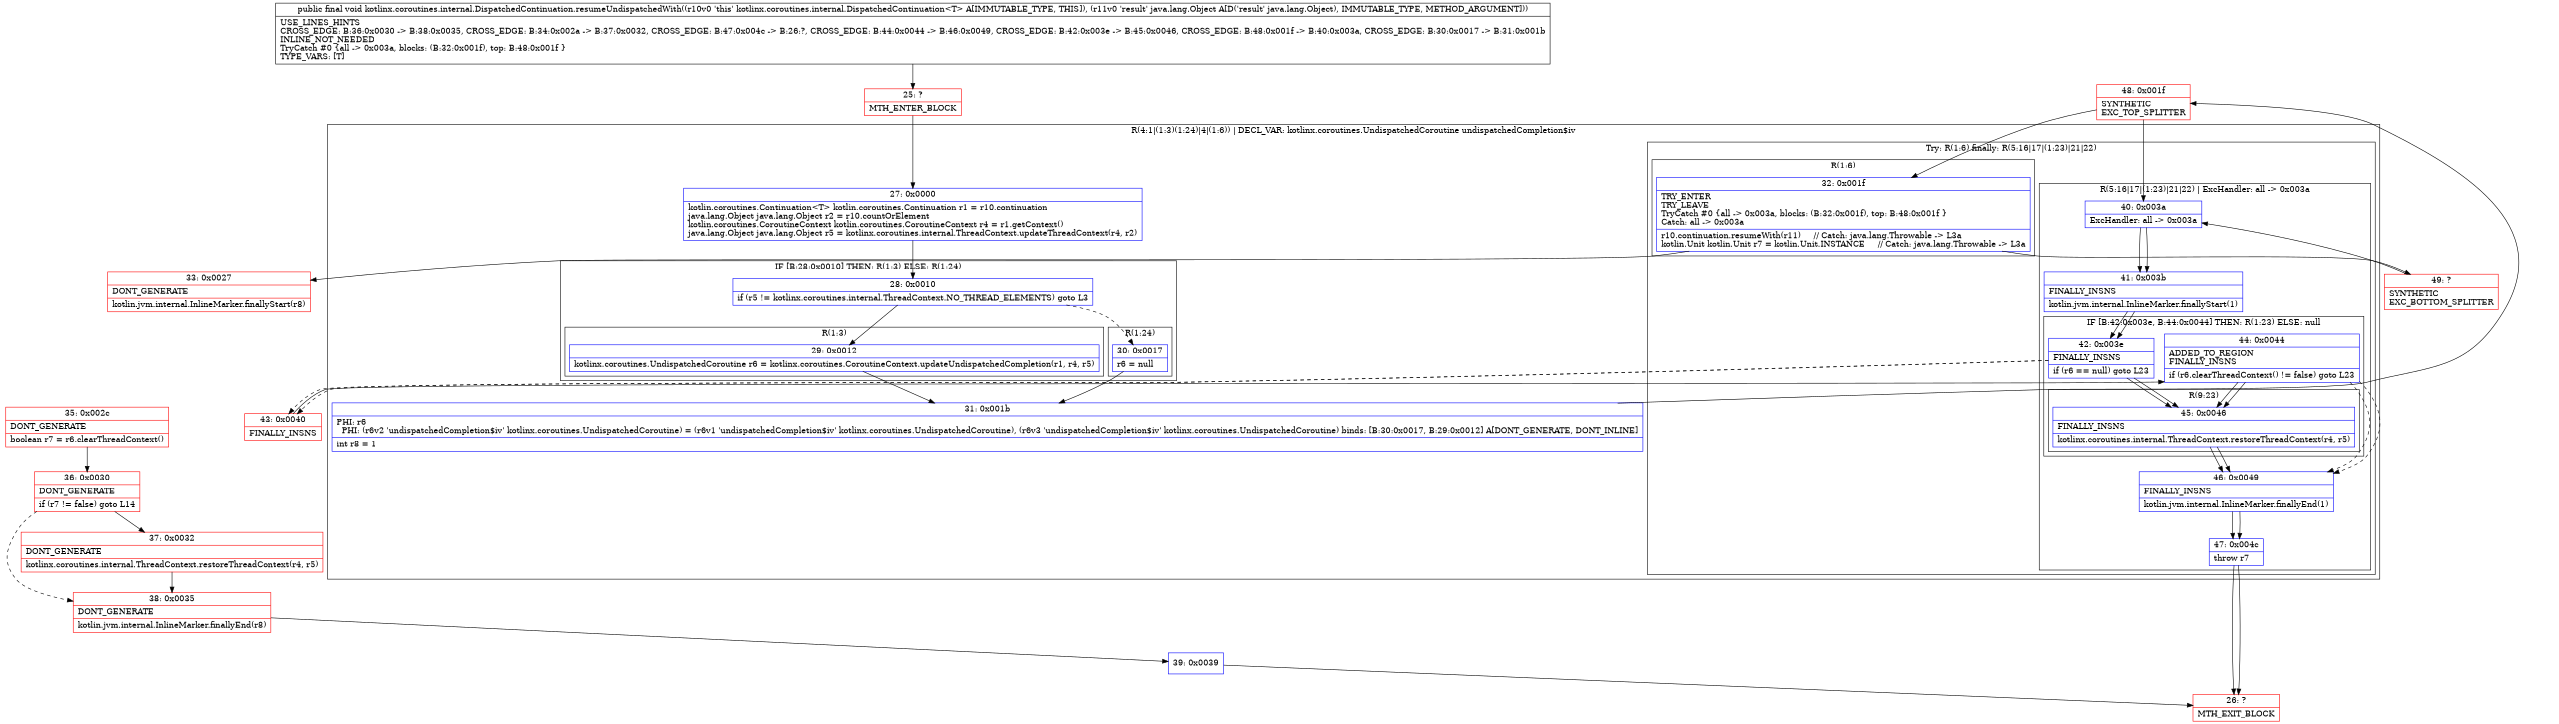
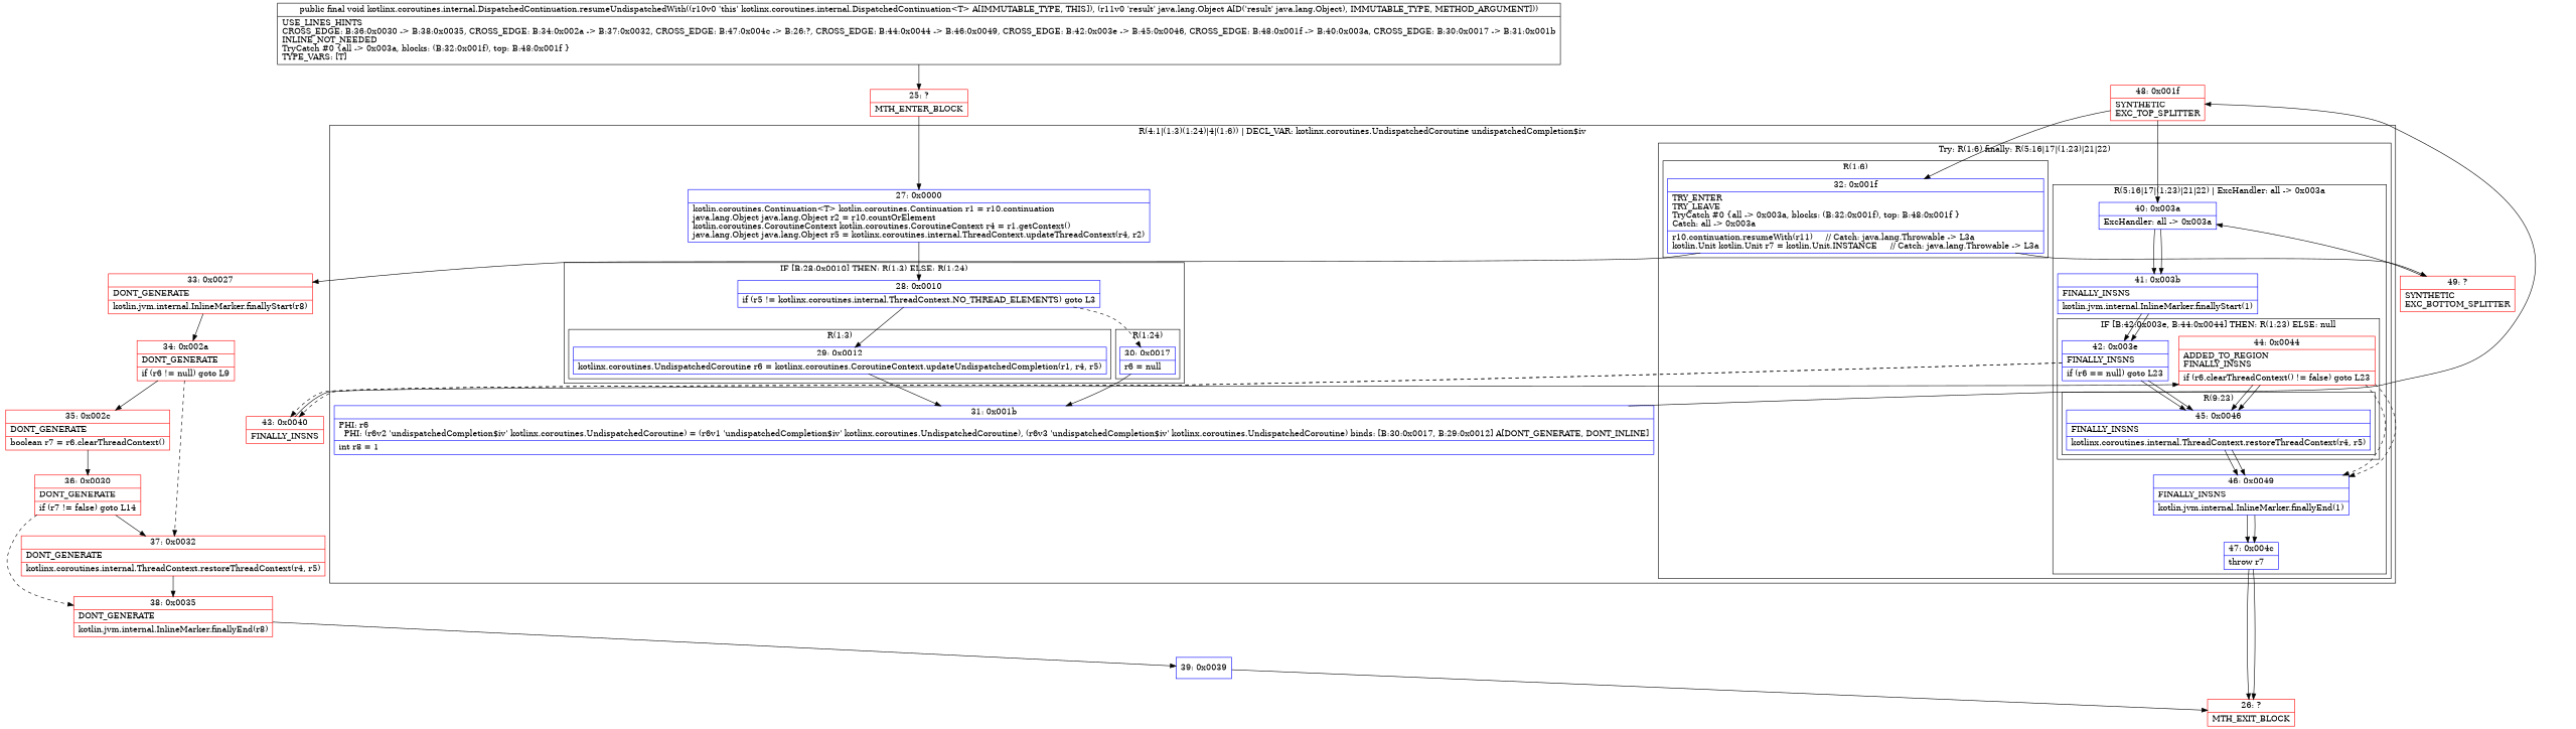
  digraph {
    node [color=blue shape=record]
    n1 [label="{29\:\ 0x0012|kotlinx.coroutines.UndispatchedCoroutine r6 = kotlinx.coroutines.CoroutineContext.updateUndispatchedCompletion(r1, r4, r5)\l}"]
    n2 [label="{30\:\ 0x0017|r6 = null\l}"]
    n3 [label="{28\:\ 0x0010|if (r5 != kotlinx.coroutines.internal.ThreadContext.NO_THREAD_ELEMENTS) goto L3\l}"]
    n4 [label="{32\:\ 0x001f|TRY_ENTER\lTRY_LEAVE\lTryCatch #0 \{all \-\> 0x003a, blocks: (B:32:0x001f), top: B:48:0x001f \}\lCatch: all \-\> 0x003a\l|r10.continuation.resumeWith(r11)     \/\/ Catch: java.lang.Throwable \-\> L3a\lkotlin.Unit kotlin.Unit r7 = kotlin.Unit.INSTANCE     \/\/ Catch: java.lang.Throwable \-\> L3a\l}"]
    n5 [label="{45\:\ 0x0046|FINALLY_INSNS\l|kotlinx.coroutines.internal.ThreadContext.restoreThreadContext(r4, r5)\l}"]
    n6 [label="{42\:\ 0x003e|FINALLY_INSNS\l|if (r6 == null) goto L23\l}"]
-   n7 [label="{44\:\ 0x0044|ADDED_TO_REGION\lFINALLY_INSNS\l|if (r6.clearThreadContext() != false) goto L23\l}"]
+   n7 [color=red label="{44\:\ 0x0044|ADDED_TO_REGION\lFINALLY_INSNS\l|if (r6.clearThreadContext() != false) goto L23\l}"]
    n8 [label="{40\:\ 0x003a|ExcHandler: all \-\> 0x003a\l}"]
    n9 [label="{41\:\ 0x003b|FINALLY_INSNS\l|kotlin.jvm.internal.InlineMarker.finallyStart(1)\l}"]
    n10 [label="{46\:\ 0x0049|FINALLY_INSNS\l|kotlin.jvm.internal.InlineMarker.finallyEnd(1)\l}"]
    n11 [label="{47\:\ 0x004c|throw r7\l}"]
    n12 [label="{27\:\ 0x0000|kotlin.coroutines.Continuation\<T\> kotlin.coroutines.Continuation r1 = r10.continuation\ljava.lang.Object java.lang.Object r2 = r10.countOrElement\lkotlin.coroutines.CoroutineContext kotlin.coroutines.CoroutineContext r4 = r1.getContext()\ljava.lang.Object java.lang.Object r5 = kotlinx.coroutines.internal.ThreadContext.updateThreadContext(r4, r2)\l}"]
    n13 [label="{31\:\ 0x001b|PHI: r6 \l  PHI: (r6v2 'undispatchedCompletion$iv' kotlinx.coroutines.UndispatchedCoroutine) = (r6v1 'undispatchedCompletion$iv' kotlinx.coroutines.UndispatchedCoroutine), (r6v3 'undispatchedCompletion$iv' kotlinx.coroutines.UndispatchedCoroutine) binds: [B:30:0x0017, B:29:0x0012] A[DONT_GENERATE, DONT_INLINE]\l|int r8 = 1\l}"]
    n14 [color=red label="{33\:\ 0x0027|DONT_GENERATE\l|kotlin.jvm.internal.InlineMarker.finallyStart(r8)\l}"]
    n15 [color=red label="{49\:\ ?|SYNTHETIC\lEXC_BOTTOM_SPLITTER\l}"]
    n16 [color=red label="{43\:\ 0x0040|FINALLY_INSNS\l}"]
    n17 [color=red label="{26\:\ ?|MTH_EXIT_BLOCK\l}"]
    n18 [color=red label="{48\:\ 0x001f|SYNTHETIC\lEXC_TOP_SPLITTER\l}"]
+   n19 [color=red label="{34\:\ 0x002a|DONT_GENERATE\l|if (r6 != null) goto L9\l}"]
    n20 [color=red label="{25\:\ ?|MTH_ENTER_BLOCK\l}"]
    n21 [color=red label="{35\:\ 0x002c|DONT_GENERATE\l|boolean r7 = r6.clearThreadContext()\l}"]
    n22 [color=red label="{37\:\ 0x0032|DONT_GENERATE\l|kotlinx.coroutines.internal.ThreadContext.restoreThreadContext(r4, r5)\l}"]
    n23 [color=red label="{36\:\ 0x0030|DONT_GENERATE\l|if (r7 != false) goto L14\l}"]
    n24 [color=red label="{38\:\ 0x0035|DONT_GENERATE\l|kotlin.jvm.internal.InlineMarker.finallyEnd(r8)\l}"]
    n25 [label="{39\:\ 0x0039}"]
    n26 [label="{public final void kotlinx.coroutines.internal.DispatchedContinuation.resumeUndispatchedWith((r10v0 'this' kotlinx.coroutines.internal.DispatchedContinuation\<T\> A[IMMUTABLE_TYPE, THIS]), (r11v0 'result' java.lang.Object A[D('result' java.lang.Object), IMMUTABLE_TYPE, METHOD_ARGUMENT]))  | USE_LINES_HINTS\lCROSS_EDGE: B:36:0x0030 \-\> B:38:0x0035, CROSS_EDGE: B:34:0x002a \-\> B:37:0x0032, CROSS_EDGE: B:47:0x004c \-\> B:26:?, CROSS_EDGE: B:44:0x0044 \-\> B:46:0x0049, CROSS_EDGE: B:42:0x003e \-\> B:45:0x0046, CROSS_EDGE: B:48:0x001f \-\> B:40:0x003a, CROSS_EDGE: B:30:0x0017 \-\> B:31:0x001b\lINLINE_NOT_NEEDED\lTryCatch #0 \{all \-\> 0x003a, blocks: (B:32:0x001f), top: B:48:0x001f \}\lTYPE_VARS: [T]\l}" color=""]
    subgraph cluster_1 {
      label="R(4:1|(1:3)(1:24)|4|(1:6)) | DECL_VAR: kotlinx.coroutines.UndispatchedCoroutine undispatchedCompletion$iv\l"
      n12
      n13
      subgraph cluster_2 {
        label="IF [B:28:0x0010] THEN: R(1:3) ELSE: R(1:24)"
        n3
        subgraph cluster_3 {
          label="R(1:3)"
          n1
        }
        subgraph cluster_4 {
          label="R(1:24)"
          n2
        }
      }
      subgraph cluster_5 {
        label="Try: R(1:6) finally: R(5:16|17|(1:23)|21|22)"
        subgraph cluster_6 {
          label="R(1:6)"
          n4
        }
        subgraph cluster_7 {
          label="R(5:16|17|(1:23)|21|22) | ExcHandler: all \-\> 0x003a\l"
          n8
          n9
          n10
          n11
          subgraph cluster_8 {
            label="IF [B:42:0x003e, B:44:0x0044] THEN: R(1:23) ELSE: null"
            n6
            n7
            subgraph cluster_9 {
              label="R(9:23)"
              n5
            }
          }
        }
      }
    }
    subgraph cluster_10 {
      label="R(5:16|17|(1:23)|21|22) | ExcHandler: all \-\> 0x003a\l"
      subgraph cluster_11 {
        label="IF [B:42:0x003e, B:44:0x0044] THEN: R(1:23) ELSE: null"
        subgraph cluster_12 {
          label="R(1:23)"
        }
      }
    }
    n1 -> n13
    n2 -> n13
    n3 -> n1
    n3 -> n2 [style=dashed]
    n4 -> n14
    n4 -> n15
    n5 -> n10
    n5 -> n10
    n6 -> n5
    n6 -> n5
    n6 -> n16 [style=dashed]
    n6 -> n16 [style=dashed]
    n7 -> n5
    n7 -> n5
    n7 -> n10 [style=dashed]
    n7 -> n10 [style=dashed]
    n8 -> n9
    n8 -> n9
    n9 -> n6
    n9 -> n6
    n10 -> n11
    n10 -> n11
    n11 -> n17
    n11 -> n17
    n12 -> n3
    n13 -> n18
+   n14 -> n19
    n15 -> n8
    n16 -> n7
    n18 -> n4
    n18 -> n8
+   n19 -> n21
+   n19 -> n22 [style=dashed]
    n20 -> n12
    n21 -> n23
    n22 -> n24
    n23 -> n22
    n23 -> n24 [style=dashed]
    n24 -> n25
    n25 -> n17
    n26 -> n20
  }
